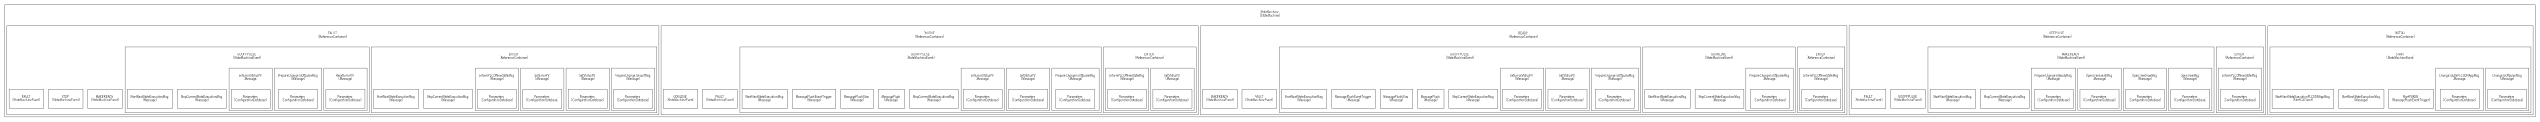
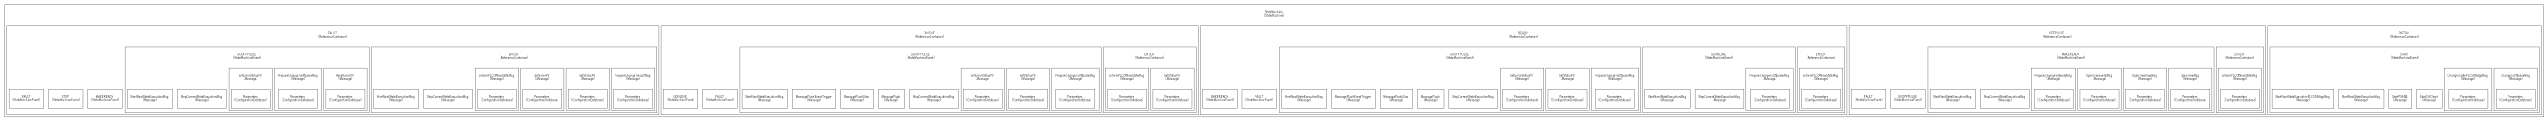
  digraph {
    bgcolor=white
    fontname="Comic Neue"
    node [color=black fillcolor=white shape=record style=filled fontname="Comic Neue"]
    n1 [label=<<TABLE border="0" cellborder="0"><TR><TD width="60" height="60"><font point-size="12">Parameters <BR/>(ConfigurationDatabase)</font></TD></TR></TABLE>>]
    n2 [label=<<TABLE border="0" cellborder="0"><TR><TD width="60" height="60"><font point-size="12">Parameters <BR/>(ConfigurationDatabase)</font></TD></TR></TABLE>>]
-   n4 [label=<<TABLE border="0" cellborder="0"><TR><TD width="60" height="60"><font point-size="12">StartPVADB <BR/>(MessageFlushEventTrigger)</font></TD></TR></TABLE>>]
+   n3 [label=<<TABLE border="0" cellborder="0"><TR><TD width="60" height="60"><font point-size="12">StartCAClient <BR/>(Message)</font></TD></TR></TABLE>>]
+   n4 [label=<<TABLE border="0" cellborder="0"><TR><TD width="60" height="60"><font point-size="12">StartPVADB <BR/>(Message)</font></TD></TR></TABLE>>]
    n5 [label=<<TABLE border="0" cellborder="0"><TR><TD width="60" height="60"><font point-size="12">StartNextStateExecutionMsg <BR/>(Message)</font></TD></TR></TABLE>>]
-   n6 [label=<<TABLE border="0" cellborder="0"><TR><TD width="60" height="60"><font point-size="12">StartNextStateExecutionPLCSDNAppMsg <BR/>(StartCAClient)</font></TD></TR></TABLE>>]
+   n6 [label=<<TABLE border="0" cellborder="0"><TR><TD width="60" height="60"><font point-size="12">StartNextStateExecutionPLCSDNAppMsg <BR/>(Message)</font></TD></TR></TABLE>>]
    n7 [label=<<TABLE border="0" cellborder="0"><TR><TD width="60" height="60"><font point-size="12">Parameters <BR/>(ConfigurationDatabase)</font></TD></TR></TABLE>>]
    n8 [label=<<TABLE border="0" cellborder="0"><TR><TD width="60" height="60"><font point-size="12">Parameters <BR/>(ConfigurationDatabase)</font></TD></TR></TABLE>>]
    n9 [label=<<TABLE border="0" cellborder="0"><TR><TD width="60" height="60"><font point-size="12">Parameters <BR/>(ConfigurationDatabase)</font></TD></TR></TABLE>>]
    n10 [label=<<TABLE border="0" cellborder="0"><TR><TD width="60" height="60"><font point-size="12">Parameters <BR/>(ConfigurationDatabase)</font></TD></TR></TABLE>>]
    n11 [label=<<TABLE border="0" cellborder="0"><TR><TD width="60" height="60"><font point-size="12">Parameters <BR/>(ConfigurationDatabase)</font></TD></TR></TABLE>>]
    n12 [label=<<TABLE border="0" cellborder="0"><TR><TD width="60" height="60"><font point-size="12">StopCurrentStateExecutionMsg <BR/>(Message)</font></TD></TR></TABLE>>]
    n13 [label=<<TABLE border="0" cellborder="0"><TR><TD width="60" height="60"><font point-size="12">StartNextStateExecutionMsg <BR/>(Message)</font></TD></TR></TABLE>>]
    n14 [label=<<TABLE border="0" cellborder="0"><TR><TD width="60" height="60"><font point-size="12">GOOFFPULSE <BR/>(StateMachineEvent)</font></TD></TR></TABLE>>]
    n15 [label=<<TABLE border="0" cellborder="0"><TR><TD width="60" height="60"><font point-size="12">FAULT <BR/>(StateMachineEvent)</font></TD></TR></TABLE>>]
    n16 [label=<<TABLE border="0" cellborder="0"><TR><TD width="60" height="60"><font point-size="12">Parameters <BR/>(ConfigurationDatabase)</font></TD></TR></TABLE>>]
    n17 [label=<<TABLE border="0" cellborder="0"><TR><TD width="60" height="60"><font point-size="12">Parameters <BR/>(ConfigurationDatabase)</font></TD></TR></TABLE>>]
    n18 [label=<<TABLE border="0" cellborder="0"><TR><TD width="60" height="60"><font point-size="12">StopCurrentStateExecutionMsg <BR/>(Message)</font></TD></TR></TABLE>>]
    n19 [label=<<TABLE border="0" cellborder="0"><TR><TD width="60" height="60"><font point-size="12">StartNextStateExecutionMsg <BR/>(Message)</font></TD></TR></TABLE>>]
    n20 [label=<<TABLE border="0" cellborder="0"><TR><TD width="60" height="60"><font point-size="12">Parameters <BR/>(ConfigurationDatabase)</font></TD></TR></TABLE>>]
    n21 [label=<<TABLE border="0" cellborder="0"><TR><TD width="60" height="60"><font point-size="12">Parameters <BR/>(ConfigurationDatabase)</font></TD></TR></TABLE>>]
    n22 [label=<<TABLE border="0" cellborder="0"><TR><TD width="60" height="60"><font point-size="12">Parameters <BR/>(ConfigurationDatabase)</font></TD></TR></TABLE>>]
    n23 [label=<<TABLE border="0" cellborder="0"><TR><TD width="60" height="60"><font point-size="12">StopCurrentStateExecutionMsg <BR/>(Message)</font></TD></TR></TABLE>>]
    n24 [label=<<TABLE border="0" cellborder="0"><TR><TD width="60" height="60"><font point-size="12">MessageFlush <BR/>(Message)</font></TD></TR></TABLE>>]
    n25 [label=<<TABLE border="0" cellborder="0"><TR><TD width="60" height="60"><font point-size="12">MessageFlushSlow <BR/>(Message)</font></TD></TR></TABLE>>]
    n26 [label=<<TABLE border="0" cellborder="0"><TR><TD width="60" height="60"><font point-size="12">MessageFlushEventTrigger <BR/>(Message)</font></TD></TR></TABLE>>]
    n27 [label=<<TABLE border="0" cellborder="0"><TR><TD width="60" height="60"><font point-size="12">StartNextStateExecutionMsg <BR/>(Message)</font></TD></TR></TABLE>>]
    n28 [label=<<TABLE border="0" cellborder="0"><TR><TD width="60" height="60"><font point-size="12">FAULT <BR/>(StateMachineEvent)</font></TD></TR></TABLE>>]
    n29 [label=<<TABLE border="0" cellborder="0"><TR><TD width="60" height="60"><font point-size="12">MAKEREADY <BR/>(StateMachineEvent)</font></TD></TR></TABLE>>]
    n30 [label=<<TABLE border="0" cellborder="0"><TR><TD width="60" height="60"><font point-size="12">Parameters <BR/>(ConfigurationDatabase)</font></TD></TR></TABLE>>]
    n31 [label=<<TABLE border="0" cellborder="0"><TR><TD width="60" height="60"><font point-size="12">Parameters <BR/>(ConfigurationDatabase)</font></TD></TR></TABLE>>]
    n32 [label=<<TABLE border="0" cellborder="0"><TR><TD width="60" height="60"><font point-size="12">Parameters <BR/>(ConfigurationDatabase)</font></TD></TR></TABLE>>]
    n33 [label=<<TABLE border="0" cellborder="0"><TR><TD width="60" height="60"><font point-size="12">Parameters <BR/>(ConfigurationDatabase)</font></TD></TR></TABLE>>]
    n34 [label=<<TABLE border="0" cellborder="0"><TR><TD width="60" height="60"><font point-size="12">Parameters <BR/>(ConfigurationDatabase)</font></TD></TR></TABLE>>]
    n35 [label=<<TABLE border="0" cellborder="0"><TR><TD width="60" height="60"><font point-size="12">StopCurrentStateExecutionMsg <BR/>(Message)</font></TD></TR></TABLE>>]
    n36 [label=<<TABLE border="0" cellborder="0"><TR><TD width="60" height="60"><font point-size="12">MessageFlush <BR/>(Message)</font></TD></TR></TABLE>>]
    n37 [label=<<TABLE border="0" cellborder="0"><TR><TD width="60" height="60"><font point-size="12">MessageFlushSlow <BR/>(Message)</font></TD></TR></TABLE>>]
    n38 [label=<<TABLE border="0" cellborder="0"><TR><TD width="60" height="60"><font point-size="12">MessageFlushEventTrigger <BR/>(Message)</font></TD></TR></TABLE>>]
    n39 [label=<<TABLE border="0" cellborder="0"><TR><TD width="60" height="60"><font point-size="12">StartNextStateExecutionMsg <BR/>(Message)</font></TD></TR></TABLE>>]
    n40 [label=<<TABLE border="0" cellborder="0"><TR><TD width="60" height="60"><font point-size="12">FAULT <BR/>(StateMachineEvent)</font></TD></TR></TABLE>>]
    n41 [label=<<TABLE border="0" cellborder="0"><TR><TD width="60" height="60"><font point-size="12">GONLINE <BR/>(StateMachineEvent)</font></TD></TR></TABLE>>]
    n42 [label=<<TABLE border="0" cellborder="0"><TR><TD width="60" height="60"><font point-size="12">Parameters <BR/>(ConfigurationDatabase)</font></TD></TR></TABLE>>]
    n43 [label=<<TABLE border="0" cellborder="0"><TR><TD width="60" height="60"><font point-size="12">Parameters <BR/>(ConfigurationDatabase)</font></TD></TR></TABLE>>]
    n44 [label=<<TABLE border="0" cellborder="0"><TR><TD width="60" height="60"><font point-size="12">Parameters <BR/>(ConfigurationDatabase)</font></TD></TR></TABLE>>]
    n45 [label=<<TABLE border="0" cellborder="0"><TR><TD width="60" height="60"><font point-size="12">Parameters <BR/>(ConfigurationDatabase)</font></TD></TR></TABLE>>]
    n46 [label=<<TABLE border="0" cellborder="0"><TR><TD width="60" height="60"><font point-size="12">StopCurrentStateExecutionMsg <BR/>(Message)</font></TD></TR></TABLE>>]
    n47 [label=<<TABLE border="0" cellborder="0"><TR><TD width="60" height="60"><font point-size="12">StartNextStateExecutionMsg <BR/>(Message)</font></TD></TR></TABLE>>]
    n48 [label=<<TABLE border="0" cellborder="0"><TR><TD width="60" height="60"><font point-size="12">Parameters <BR/>(ConfigurationDatabase)</font></TD></TR></TABLE>>]
    n49 [label=<<TABLE border="0" cellborder="0"><TR><TD width="60" height="60"><font point-size="12">Parameters <BR/>(ConfigurationDatabase)</font></TD></TR></TABLE>>]
    n50 [label=<<TABLE border="0" cellborder="0"><TR><TD width="60" height="60"><font point-size="12">Parameters <BR/>(ConfigurationDatabase)</font></TD></TR></TABLE>>]
    n51 [label=<<TABLE border="0" cellborder="0"><TR><TD width="60" height="60"><font point-size="12">StopCurrentStateExecutionMsg <BR/>(Message)</font></TD></TR></TABLE>>]
    n52 [label=<<TABLE border="0" cellborder="0"><TR><TD width="60" height="60"><font point-size="12">StartNextStateExecutionMsg <BR/>(Message)</font></TD></TR></TABLE>>]
    n53 [label=<<TABLE border="0" cellborder="0"><TR><TD width="60" height="60"><font point-size="12">MAKEREADY <BR/>(StateMachineEvent)</font></TD></TR></TABLE>>]
    n54 [label=<<TABLE border="0" cellborder="0"><TR><TD width="60" height="60"><font point-size="12">STOP <BR/>(StateMachineEvent)</font></TD></TR></TABLE>>]
    n55 [label=<<TABLE border="0" cellborder="0"><TR><TD width="60" height="60"><font point-size="12">FAULT <BR/>(StateMachineEvent)</font></TD></TR></TABLE>>]
    subgraph cluster_1 {
      label=<<TABLE border="0" cellborder="0"><TR><TD width="60" height="60"><font point-size="12">StateMachine <BR/>(StateMachine)</font></TD></TR></TABLE>>
      subgraph cluster_2 {
        label=<<TABLE border="0" cellborder="0"><TR><TD width="60" height="60"><font point-size="12">INITIAL <BR/>(ReferenceContainer)</font></TD></TR></TABLE>>
        subgraph cluster_3 {
          label=<<TABLE border="0" cellborder="0"><TR><TD width="60" height="60"><font point-size="12">START <BR/>(StateMachineEvent)</font></TD></TR></TABLE>>
+         n3
          n4
          n5
          n6
          subgraph cluster_4 {
            label=<<TABLE border="0" cellborder="0"><TR><TD width="60" height="60"><font point-size="12">ChangeToOffpulseMsg <BR/>(Message)</font></TD></TR></TABLE>>
            n1
          }
          subgraph cluster_5 {
            label=<<TABLE border="0" cellborder="0"><TR><TD width="60" height="60"><font point-size="12">ChangeToIdlePLCSDNAppMsg <BR/>(Message)</font></TD></TR></TABLE>>
            n2
          }
        }
      }
      subgraph cluster_6 {
        label=<<TABLE border="0" cellborder="0"><TR><TD width="60" height="60"><font point-size="12">OFFPULSE <BR/>(ReferenceContainer)</font></TD></TR></TABLE>>
        n14
        n15
        subgraph cluster_7 {
          label=<<TABLE border="0" cellborder="0"><TR><TD width="60" height="60"><font point-size="12">ENTER <BR/>(ReferenceContainer)</font></TD></TR></TABLE>>
          subgraph cluster_8 {
            label=<<TABLE border="0" cellborder="0"><TR><TD width="60" height="60"><font point-size="12">InformPLCOfNewStateMsg <BR/>(Message)</font></TD></TR></TABLE>>
            n7
          }
        }
        subgraph cluster_9 {
          label=<<TABLE border="0" cellborder="0"><TR><TD width="60" height="60"><font point-size="12">MAKEREADY <BR/>(StateMachineEvent)</font></TD></TR></TABLE>>
          n12
          n13
          subgraph cluster_10 {
            label=<<TABLE border="0" cellborder="0"><TR><TD width="60" height="60"><font point-size="12">OpenTreeMsg <BR/>(Message)</font></TD></TR></TABLE>>
            n8
          }
          subgraph cluster_11 {
            label=<<TABLE border="0" cellborder="0"><TR><TD width="60" height="60"><font point-size="12">OpenTreeSlowMsg <BR/>(Message)</font></TD></TR></TABLE>>
            n9
          }
          subgraph cluster_12 {
            label=<<TABLE border="0" cellborder="0"><TR><TD width="60" height="60"><font point-size="12">OpenTreeEventMsg <BR/>(Message)</font></TD></TR></TABLE>>
            n10
          }
          subgraph cluster_13 {
            label=<<TABLE border="0" cellborder="0"><TR><TD width="60" height="60"><font point-size="12">PrepareChangeToReadyMsg <BR/>(Message)</font></TD></TR></TABLE>>
            n11
          }
        }
      }
      subgraph cluster_14 {
        label=<<TABLE border="0" cellborder="0"><TR><TD width="60" height="60"><font point-size="12">READY <BR/>(ReferenceContainer)</font></TD></TR></TABLE>>
        n28
        n29
        subgraph cluster_15 {
          label=<<TABLE border="0" cellborder="0"><TR><TD width="60" height="60"><font point-size="12">ENTER <BR/>(ReferenceContainer)</font></TD></TR></TABLE>>
          subgraph cluster_16 {
            label=<<TABLE border="0" cellborder="0"><TR><TD width="60" height="60"><font point-size="12">InformPLCOfNewStateMsg <BR/>(Message)</font></TD></TR></TABLE>>
            n16
          }
        }
        subgraph cluster_17 {
          label=<<TABLE border="0" cellborder="0"><TR><TD width="60" height="60"><font point-size="12">GOONLINE <BR/>(StateMachineEvent)</font></TD></TR></TABLE>>
          n18
          n19
          subgraph cluster_18 {
            label=<<TABLE border="0" cellborder="0"><TR><TD width="60" height="60"><font point-size="12">PrepareChangeToOffpulseMsg <BR/>(Message)</font></TD></TR></TABLE>>
            n17
          }
        }
        subgraph cluster_19 {
          label=<<TABLE border="0" cellborder="0"><TR><TD width="60" height="60"><font point-size="12">GOOFFPULSE <BR/>(StateMachineEvent)</font></TD></TR></TABLE>>
          n23
          n24
          n25
          n26
          n27
          subgraph cluster_20 {
            label=<<TABLE border="0" cellborder="0"><TR><TD width="60" height="60"><font point-size="12">PrepareChangeToOffpulseMsg <BR/>(Message)</font></TD></TR></TABLE>>
            n20
          }
          subgraph cluster_21 {
            label=<<TABLE border="0" cellborder="0"><TR><TD width="60" height="60"><font point-size="12">SetStatusPV <BR/>(Message)</font></TD></TR></TABLE>>
            n21
          }
          subgraph cluster_22 {
            label=<<TABLE border="0" cellborder="0"><TR><TD width="60" height="60"><font point-size="12">SetErrorStatusPV <BR/>(Message)</font></TD></TR></TABLE>>
            n22
          }
        }
      }
      subgraph cluster_23 {
        label=<<TABLE border="0" cellborder="0"><TR><TD width="60" height="60"><font point-size="12">ONLINE <BR/>(ReferenceContainer)</font></TD></TR></TABLE>>
        n40
        n41
        subgraph cluster_24 {
          label=<<TABLE border="0" cellborder="0"><TR><TD width="60" height="60"><font point-size="12">ENTER <BR/>(ReferenceContainer)</font></TD></TR></TABLE>>
          subgraph cluster_25 {
            label=<<TABLE border="0" cellborder="0"><TR><TD width="60" height="60"><font point-size="12">SetStatusPV <BR/>(Message)</font></TD></TR></TABLE>>
            n30
          }
          subgraph cluster_26 {
            label=<<TABLE border="0" cellborder="0"><TR><TD width="60" height="60"><font point-size="12">InformPLCOfNewStateMsg <BR/>(Message)</font></TD></TR></TABLE>>
            n31
          }
        }
        subgraph cluster_27 {
          label=<<TABLE border="0" cellborder="0"><TR><TD width="60" height="60"><font point-size="12">GOOFFPULSE <BR/>(StateMachineEvent)</font></TD></TR></TABLE>>
          n35
          n36
          n37
          n38
          n39
          subgraph cluster_28 {
            label=<<TABLE border="0" cellborder="0"><TR><TD width="60" height="60"><font point-size="12">PrepareChangeToOffpulseMsg <BR/>(Message)</font></TD></TR></TABLE>>
            n32
          }
          subgraph cluster_29 {
            label=<<TABLE border="0" cellborder="0"><TR><TD width="60" height="60"><font point-size="12">SetStatusPV <BR/>(Message)</font></TD></TR></TABLE>>
            n33
          }
          subgraph cluster_30 {
            label=<<TABLE border="0" cellborder="0"><TR><TD width="60" height="60"><font point-size="12">SetErrorStatusPV <BR/>(Message)</font></TD></TR></TABLE>>
            n34
          }
        }
      }
      subgraph cluster_31 {
        label=<<TABLE border="0" cellborder="0"><TR><TD width="60" height="60"><font point-size="12">FAULT <BR/>(ReferenceContainer)</font></TD></TR></TABLE>>
        n53
        n54
        n55
        subgraph cluster_32 {
          label=<<TABLE border="0" cellborder="0"><TR><TD width="60" height="60"><font point-size="12">ENTER <BR/>(ReferenceContainer)</font></TD></TR></TABLE>>
          n46
          n47
          subgraph cluster_33 {
            label=<<TABLE border="0" cellborder="0"><TR><TD width="60" height="60"><font point-size="12">PrepareChangeToFaultMsg <BR/>(Message)</font></TD></TR></TABLE>>
            n42
          }
          subgraph cluster_34 {
            label=<<TABLE border="0" cellborder="0"><TR><TD width="60" height="60"><font point-size="12">SetStatusPV <BR/>(Message)</font></TD></TR></TABLE>>
            n43
          }
          subgraph cluster_35 {
            label=<<TABLE border="0" cellborder="0"><TR><TD width="60" height="60"><font point-size="12">SetErrorPV <BR/>(Message)</font></TD></TR></TABLE>>
            n44
          }
          subgraph cluster_36 {
            label=<<TABLE border="0" cellborder="0"><TR><TD width="60" height="60"><font point-size="12">InformPLCOfNewStateMsg <BR/>(Message)</font></TD></TR></TABLE>>
            n45
          }
        }
        subgraph cluster_37 {
          label=<<TABLE border="0" cellborder="0"><TR><TD width="60" height="60"><font point-size="12">GOOFFPULSE <BR/>(StateMachineEvent)</font></TD></TR></TABLE>>
          n51
          n52
          subgraph cluster_38 {
            label=<<TABLE border="0" cellborder="0"><TR><TD width="60" height="60"><font point-size="12">ResetErrorPV <BR/>(Message)</font></TD></TR></TABLE>>
            n48
          }
          subgraph cluster_39 {
            label=<<TABLE border="0" cellborder="0"><TR><TD width="60" height="60"><font point-size="12">PrepareChangeToOffpulseMsg <BR/>(Message)</font></TD></TR></TABLE>>
            n49
          }
          subgraph cluster_40 {
            label=<<TABLE border="0" cellborder="0"><TR><TD width="60" height="60"><font point-size="12">SetErrorStatusPV <BR/>(Message)</font></TD></TR></TABLE>>
            n50
          }
        }
      }
    }
  }
